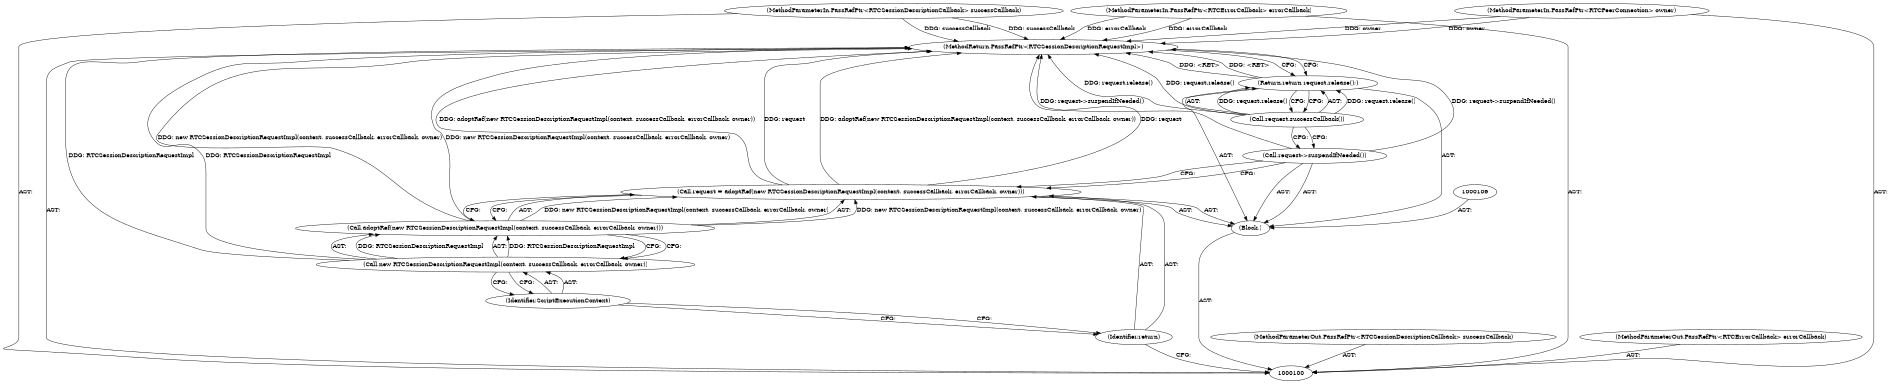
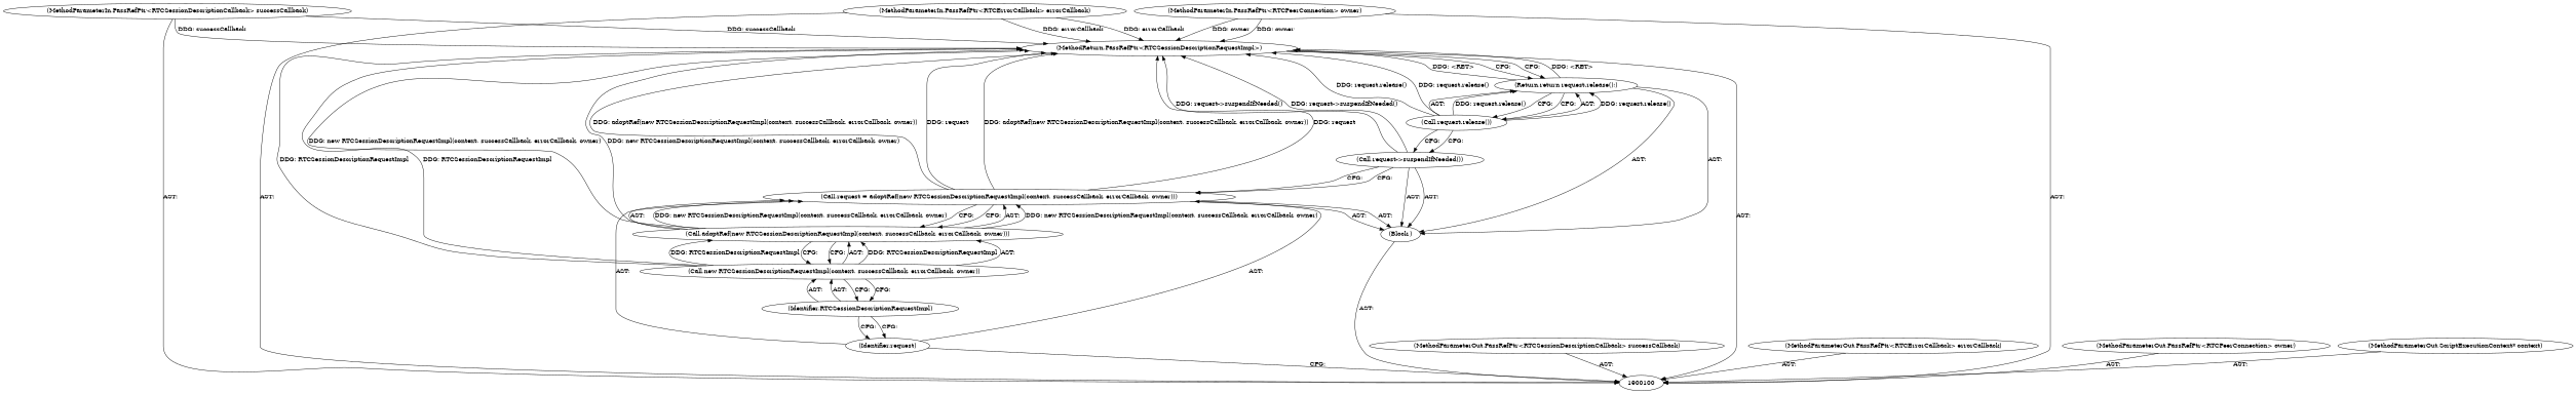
  digraph {
    n1 [label="(MethodReturn,PassRefPtr<RTCSessionDescriptionRequestImpl>)"]
    n2 [label="(Return,return request.release();)"]
-   1000100
+   1000100 [label=1900100]
    n4 [label="(Block,)"]
-   n5 [label="(Call,request.successCallback())"]
+   n5 [label="(Call,request.release())"]
    n6 [label="(MethodParameterIn,PassRefPtr<RTCSessionDescriptionCallback> successCallback)"]
    n7 [label="(MethodParameterOut,PassRefPtr<RTCSessionDescriptionCallback> successCallback)"]
    n8 [label="(MethodParameterIn,PassRefPtr<RTCErrorCallback> errorCallback)"]
    n9 [label="(MethodParameterOut,PassRefPtr<RTCErrorCallback> errorCallback)"]
    n10 [label="(MethodParameterIn,PassRefPtr<RTCPeerConnection> owner)"]
+   n11 [label="(MethodParameterOut,PassRefPtr<RTCPeerConnection> owner)"]
+   n12 [label="(MethodParameterOut,ScriptExecutionContext* context)"]
    n13 [label="(Call,request = adoptRef(new RTCSessionDescriptionRequestImpl(context, successCallback, errorCallback, owner)))"]
    n14 [label="(Call,adoptRef(new RTCSessionDescriptionRequestImpl(context, successCallback, errorCallback, owner)))"]
    n15 [label="(Call,new RTCSessionDescriptionRequestImpl(context, successCallback, errorCallback, owner))"]
-   n16 [label="(Identifier,return)"]
-   n17 [label="(Identifier,ScriptExecutionContext)"]
+   n16 [label="(Identifier,request)"]
+   n17 [label="(Identifier,RTCSessionDescriptionRequestImpl)"]
    n18 [label="(Call,request->suspendIfNeeded())"]
-   1000106
    n1 -> n2 [label="CFG: "]
    n1 -> n2 [label="CFG: "]
    n1 -> 1000100 [label="AST: "]
    n2 -> n1 [label="DDG: <RET>"]
    n2 -> n1 [label="DDG: <RET>"]
    n2 -> n4 [label="AST: "]
    n2 -> n4 [label="AST: "]
    n2 -> n5 [label="CFG: "]
    n2 -> n5 [label="CFG: "]
    n4 -> 1000100 [label="AST: "]
    n5 -> n1 [label="DDG: request.release()"]
    n5 -> n1 [label="DDG: request.release()"]
    n5 -> n2 [label="AST: "]
    n5 -> n2 [label="DDG: request.release()"]
    n5 -> n2 [label="AST: "]
    n5 -> n2 [label="DDG: request.release()"]
    n5 -> n18 [label="CFG: "]
    n5 -> n18 [label="CFG: "]
    n6 -> n1 [label="DDG: successCallback"]
    n6 -> n1 [label="DDG: successCallback"]
    n6 -> 1000100 [label="AST: "]
    n7 -> 1000100 [label="AST: "]
    n8 -> n1 [label="DDG: errorCallback"]
    n8 -> n1 [label="DDG: errorCallback"]
    n8 -> 1000100 [label="AST: "]
    n9 -> 1000100 [label="AST: "]
    n10 -> n1 [label="DDG: owner"]
    n10 -> n1 [label="DDG: owner"]
    n10 -> 1000100 [label="AST: "]
+   n11 -> 1000100 [label="AST: "]
+   n12 -> 1000100 [label="AST: "]
    n13 -> n1 [label="DDG: request"]
    n13 -> n1 [label="DDG: adoptRef(new RTCSessionDescriptionRequestImpl(context, successCallback, errorCallback, owner))"]
    n13 -> n1 [label="DDG: request"]
    n13 -> n1 [label="DDG: adoptRef(new RTCSessionDescriptionRequestImpl(context, successCallback, errorCallback, owner))"]
    n13 -> n4 [label="AST: "]
    n13 -> n4 [label="AST: "]
    n13 -> n14 [label="CFG: "]
    n13 -> n14 [label="CFG: "]
    n14 -> n1 [label="DDG: new RTCSessionDescriptionRequestImpl(context, successCallback, errorCallback, owner)"]
    n14 -> n1 [label="DDG: new RTCSessionDescriptionRequestImpl(context, successCallback, errorCallback, owner)"]
    n14 -> n13 [label="AST: "]
    n14 -> n13 [label="DDG: new RTCSessionDescriptionRequestImpl(context, successCallback, errorCallback, owner)"]
    n14 -> n13 [label="AST: "]
    n14 -> n13 [label="DDG: new RTCSessionDescriptionRequestImpl(context, successCallback, errorCallback, owner)"]
    n14 -> n15 [label="CFG: "]
    n14 -> n15 [label="CFG: "]
    n15 -> n1 [label="DDG: RTCSessionDescriptionRequestImpl"]
    n15 -> n1 [label="DDG: RTCSessionDescriptionRequestImpl"]
    n15 -> n14 [label="AST: "]
    n15 -> n14 [label="DDG: RTCSessionDescriptionRequestImpl"]
    n15 -> n14 [label="AST: "]
    n15 -> n14 [label="DDG: RTCSessionDescriptionRequestImpl"]
    n15 -> n17 [label="CFG: "]
    n15 -> n17 [label="CFG: "]
    n16 -> 1000100 [label="CFG: "]
    n16 -> n13 [label="AST: "]
    n16 -> n13 [label="AST: "]
    n17 -> n15 [label="AST: "]
    n17 -> n15 [label="AST: "]
    n17 -> n16 [label="CFG: "]
    n17 -> n16 [label="CFG: "]
    n18 -> n1 [label="DDG: request->suspendIfNeeded()"]
    n18 -> n1 [label="DDG: request->suspendIfNeeded()"]
    n18 -> n4 [label="AST: "]
    n18 -> n4 [label="AST: "]
    n18 -> n13 [label="CFG: "]
    n18 -> n13 [label="CFG: "]
-   1000106 -> n4 [label="AST: "]
  }
